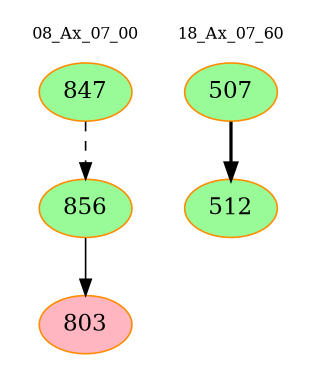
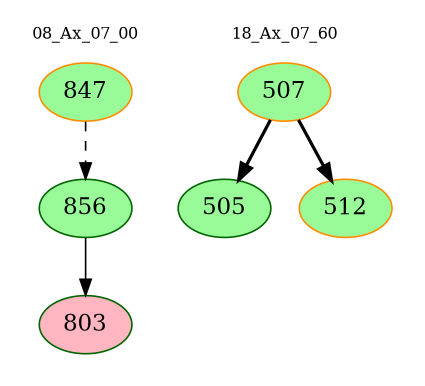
  digraph {
    node [color=darkorange fillcolor=palegreen style=filled]
    edge [color=black style=bold]
    n1 [label=847]
-   n2 [fillcolor=lightpink label=803]
-   n3 [label=856]
+   n2 [color=darkgreen fillcolor=lightpink label=803]
+   n3 [color=darkgreen label=856]
    n4 [label=507]
+   n5 [color=darkgreen label=505]
    n6 [label=512]
    subgraph cluster_1 {
      color=white
      fontsize=10
      label="08_Ax_07_00"
      n1
      n2
      n3
    }
    subgraph cluster_2 {
      color=white
      fontsize=10
      label="18_Ax_07_60"
      n4
+     n5
      n6
    }
    n1 -> n3 [style=dashed]
    n3 -> n2 [style=solid]
+   n4 -> n5
    n4 -> n6
  }
